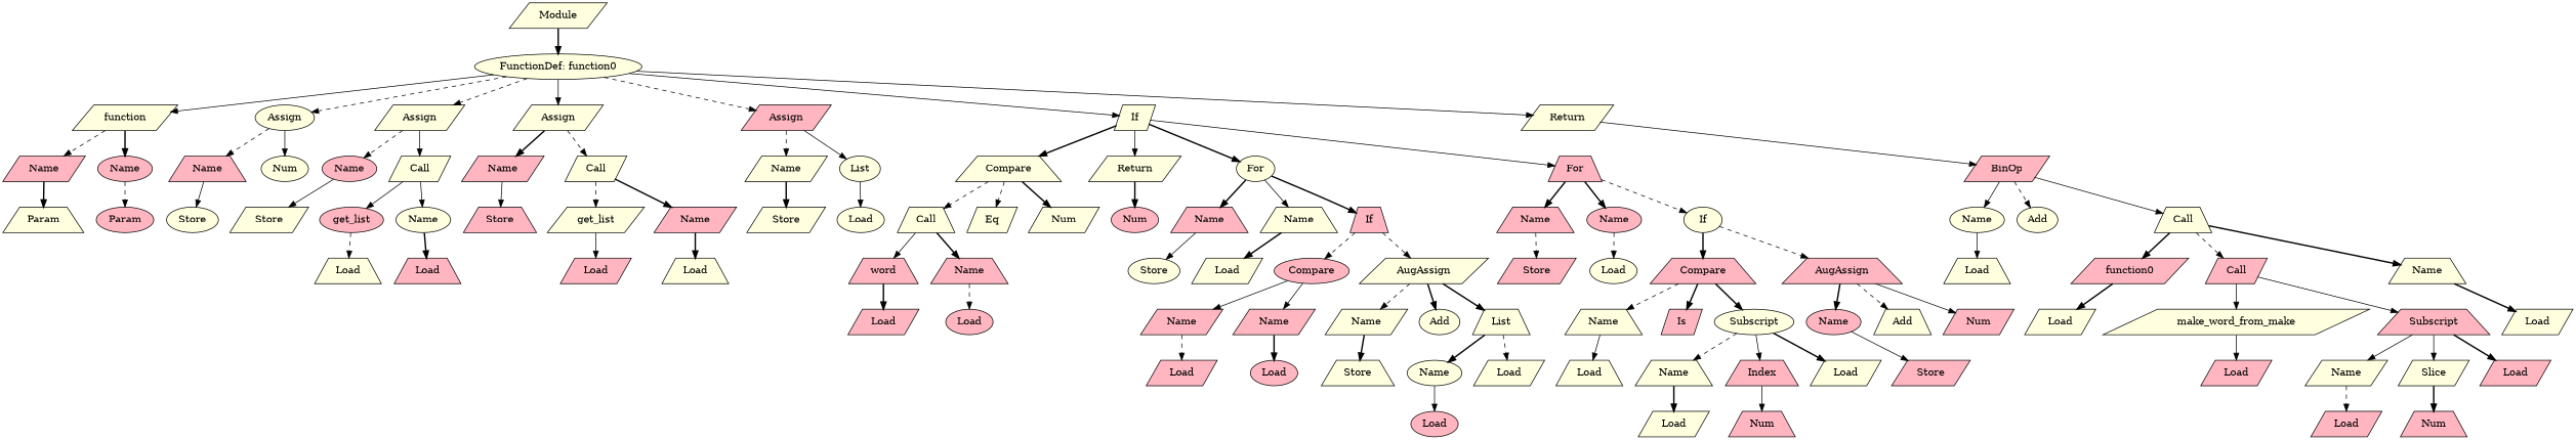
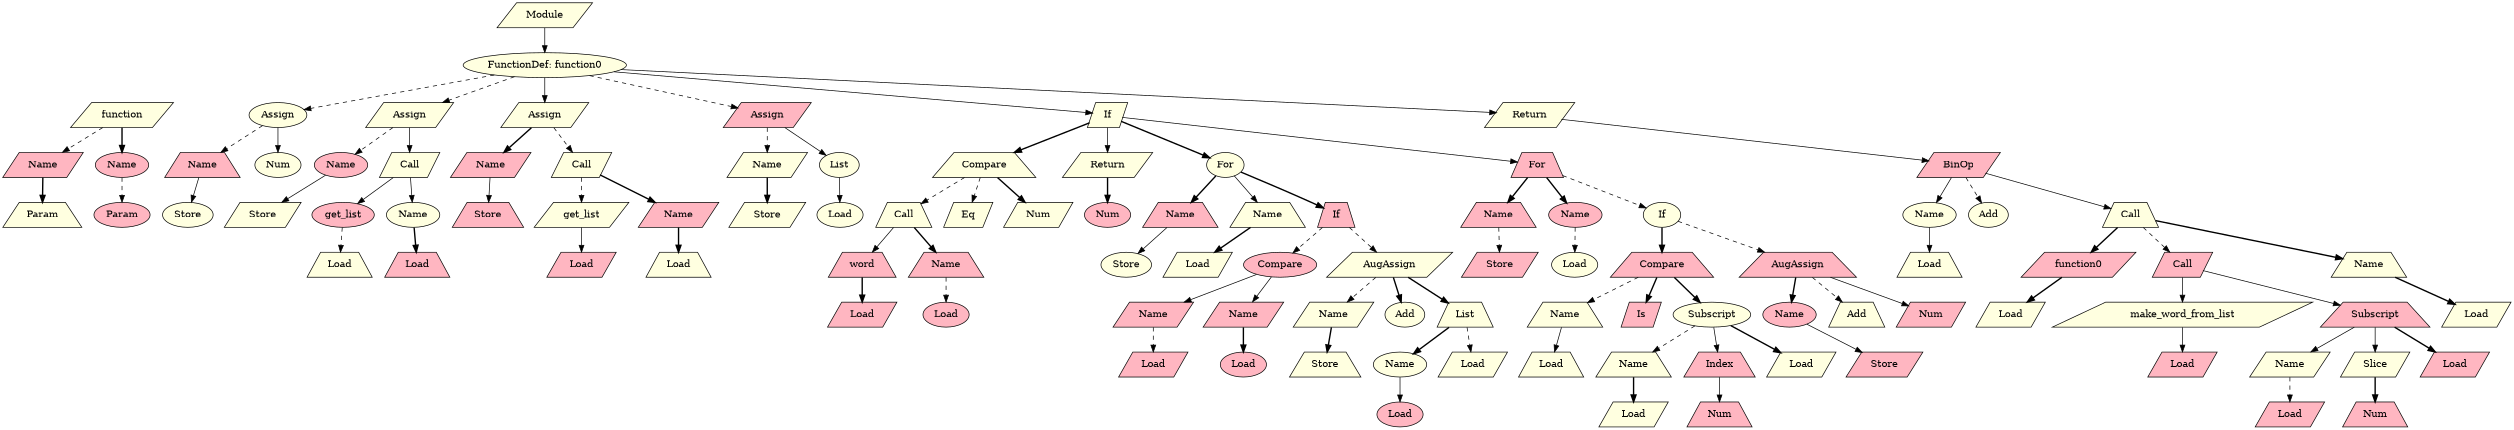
  digraph {
    node [fillcolor=lightyellow shape=parallelogram style=filled]
    edge [style=solid]
    n1 [label=Module]
    n2 [label="FunctionDef: function0" shape=ellipse]
    n3 [label=function]
    n4 [label=Assign shape=ellipse]
    n5 [label=Assign]
    n6 [label=Assign]
    n7 [fillcolor=lightpink label=Assign]
    n8 [label=If]
    n9 [label=Return]
    n10 [fillcolor=lightpink label=Name]
    n11 [fillcolor=lightpink label=Name shape=ellipse]
    n12 [fillcolor=lightpink label=Name shape=trapezium]
    n13 [label=Num shape=ellipse]
    n14 [fillcolor=lightpink label=Name shape=ellipse]
    n15 [label=Call]
    n16 [fillcolor=lightpink label=Name]
    n17 [label=Call]
    n18 [label=Name]
    n19 [label=List shape=ellipse]
    n20 [label=Compare shape=trapezium]
    n21 [label=Return]
    n22 [label=For shape=ellipse]
    n23 [fillcolor=lightpink label=For shape=trapezium]
    n24 [fillcolor=lightpink label=BinOp]
    n25 [label=Param shape=trapezium]
    n26 [fillcolor=lightpink label=Param shape=ellipse]
    n27 [label=Store shape=ellipse]
    n28 [label=Store]
    n29 [fillcolor=lightpink label=get_list shape=ellipse]
    n30 [label=Name shape=ellipse]
    n31 [fillcolor=lightpink label=Store shape=trapezium]
    n32 [label=get_list]
    n33 [fillcolor=lightpink label=Name]
    n34 [label=Store]
    n35 [label=Load shape=ellipse]
    n36 [label=Call shape=trapezium]
    n37 [label=Eq]
    n38 [label=Num]
    n39 [fillcolor=lightpink label=Num shape=ellipse]
    n40 [fillcolor=lightpink label=Name shape=trapezium]
    n41 [label=Name shape=trapezium]
    n42 [fillcolor=lightpink label=If shape=trapezium]
    n43 [fillcolor=lightpink label=Name shape=trapezium]
    n44 [fillcolor=lightpink label=Name shape=ellipse]
    n45 [label=If shape=ellipse]
    n46 [label=Name shape=ellipse]
    n47 [label=Add shape=ellipse]
    n48 [label=Call shape=trapezium]
    n49 [label=Load shape=trapezium]
    n50 [fillcolor=lightpink label=Load shape=trapezium]
    n51 [fillcolor=lightpink label=Load]
    n52 [label=Load shape=trapezium]
    n53 [fillcolor=lightpink label=word shape=trapezium]
    n54 [fillcolor=lightpink label=Name shape=trapezium]
    n55 [label=Store shape=ellipse]
    n56 [label=Load]
    n57 [fillcolor=lightpink label=Compare shape=ellipse]
    n58 [label=AugAssign]
    n59 [fillcolor=lightpink label=Store]
    n60 [label=Load shape=ellipse]
    n61 [fillcolor=lightpink label=Compare shape=trapezium]
    n62 [fillcolor=lightpink label=AugAssign shape=trapezium]
    n63 [label=Load shape=trapezium]
    n64 [fillcolor=lightpink label=function0]
    n65 [fillcolor=lightpink label=Call]
    n66 [label=Name shape=trapezium]
    n67 [fillcolor=lightpink label=Load]
    n68 [fillcolor=lightpink label=Load shape=ellipse]
    n69 [fillcolor=lightpink label=Name]
    n70 [fillcolor=lightpink label=Name]
    n71 [label=Name]
    n72 [label=Add shape=ellipse]
    n73 [label=List shape=trapezium]
    n74 [label=Name shape=trapezium]
    n75 [fillcolor=lightpink label=Is]
    n76 [label=Subscript shape=ellipse]
    n77 [fillcolor=lightpink label=Name shape=ellipse]
    n78 [label=Add shape=trapezium]
    n79 [fillcolor=lightpink label=Num]
    n80 [label=Load]
-   n81 [label=make_word_from_make]
+   n81 [label=make_word_from_list]
    n82 [fillcolor=lightpink label=Subscript shape=trapezium]
    n83 [label=Load]
    n84 [fillcolor=lightpink label=Load]
    n85 [fillcolor=lightpink label=Load shape=ellipse]
    n86 [label=Store shape=trapezium]
    n87 [label=Name shape=ellipse]
    n88 [label=Load]
    n89 [label=Load shape=trapezium]
    n90 [label=Name shape=trapezium]
    n91 [fillcolor=lightpink label=Index shape=trapezium]
    n92 [label=Load]
    n93 [fillcolor=lightpink label=Store]
    n94 [fillcolor=lightpink label=Load]
    n95 [label=Name]
    n96 [label=Slice]
    n97 [fillcolor=lightpink label=Load]
    n98 [fillcolor=lightpink label=Load shape=ellipse]
    n99 [label=Load]
    n100 [fillcolor=lightpink label=Num shape=trapezium]
    n101 [fillcolor=lightpink label=Load]
    n102 [fillcolor=lightpink label=Num shape=trapezium]
-   n1 -> n2 [style=bold]
-   n2 -> n3
+   n1 -> n2
    n2 -> n4 [style=dashed]
    n2 -> n5 [style=dashed]
    n2 -> n6
    n2 -> n7 [style=dashed]
    n2 -> n8
    n2 -> n9
    n3 -> n10 [style=dashed]
    n3 -> n11 [style=bold]
    n4 -> n12 [style=dashed]
    n4 -> n13
    n5 -> n14 [style=dashed]
    n5 -> n15
    n6 -> n16 [style=bold]
    n6 -> n17 [style=dashed]
    n7 -> n18 [style=dashed]
    n7 -> n19
    n8 -> n20 [style=bold]
    n8 -> n21
    n8 -> n22 [style=bold]
    n8 -> n23
    n9 -> n24
    n10 -> n25 [style=bold]
    n11 -> n26 [style=dashed]
    n12 -> n27
    n14 -> n28
    n15 -> n29
    n15 -> n30
    n16 -> n31
    n17 -> n32 [style=dashed]
    n17 -> n33 [style=bold]
    n18 -> n34 [style=bold]
    n19 -> n35
    n20 -> n36 [style=dashed]
    n20 -> n37 [style=dashed]
    n20 -> n38 [style=bold]
    n21 -> n39 [style=bold]
    n22 -> n40 [style=bold]
    n22 -> n41
    n22 -> n42 [style=bold]
    n23 -> n43 [style=bold]
    n23 -> n44 [style=bold]
    n23 -> n45 [style=dashed]
    n24 -> n46
    n24 -> n47 [style=dashed]
    n24 -> n48
    n29 -> n49 [style=dashed]
    n30 -> n50 [style=bold]
    n32 -> n51
    n33 -> n52 [style=bold]
    n36 -> n53
    n36 -> n54 [style=bold]
    n40 -> n55
    n41 -> n56 [style=bold]
    n42 -> n57 [style=dashed]
    n42 -> n58 [style=dashed]
    n43 -> n59 [style=dashed]
    n44 -> n60 [style=dashed]
    n45 -> n61 [style=bold]
    n45 -> n62 [style=dashed]
    n46 -> n63
    n48 -> n64 [style=bold]
    n48 -> n65 [style=dashed]
    n48 -> n66 [style=bold]
    n53 -> n67 [style=bold]
    n54 -> n68 [style=dashed]
    n57 -> n69
    n57 -> n70
    n58 -> n71 [style=dashed]
    n58 -> n72 [style=bold]
    n58 -> n73 [style=bold]
    n61 -> n74 [style=dashed]
    n61 -> n75 [style=bold]
    n61 -> n76 [style=bold]
    n62 -> n77 [style=bold]
    n62 -> n78 [style=dashed]
    n62 -> n79
    n64 -> n80 [style=bold]
    n65 -> n81
    n65 -> n82
    n66 -> n83 [style=bold]
    n69 -> n84 [style=dashed]
    n70 -> n85 [style=bold]
    n71 -> n86 [style=bold]
    n73 -> n87 [style=bold]
    n73 -> n88 [style=dashed]
    n74 -> n89
    n76 -> n90 [style=dashed]
    n76 -> n91
    n76 -> n92 [style=bold]
    n77 -> n93
    n81 -> n94
    n82 -> n95
    n82 -> n96
    n82 -> n97 [style=bold]
    n87 -> n98
    n90 -> n99 [style=bold]
    n91 -> n100
    n95 -> n101 [style=dashed]
    n96 -> n102 [style=bold]
  }
